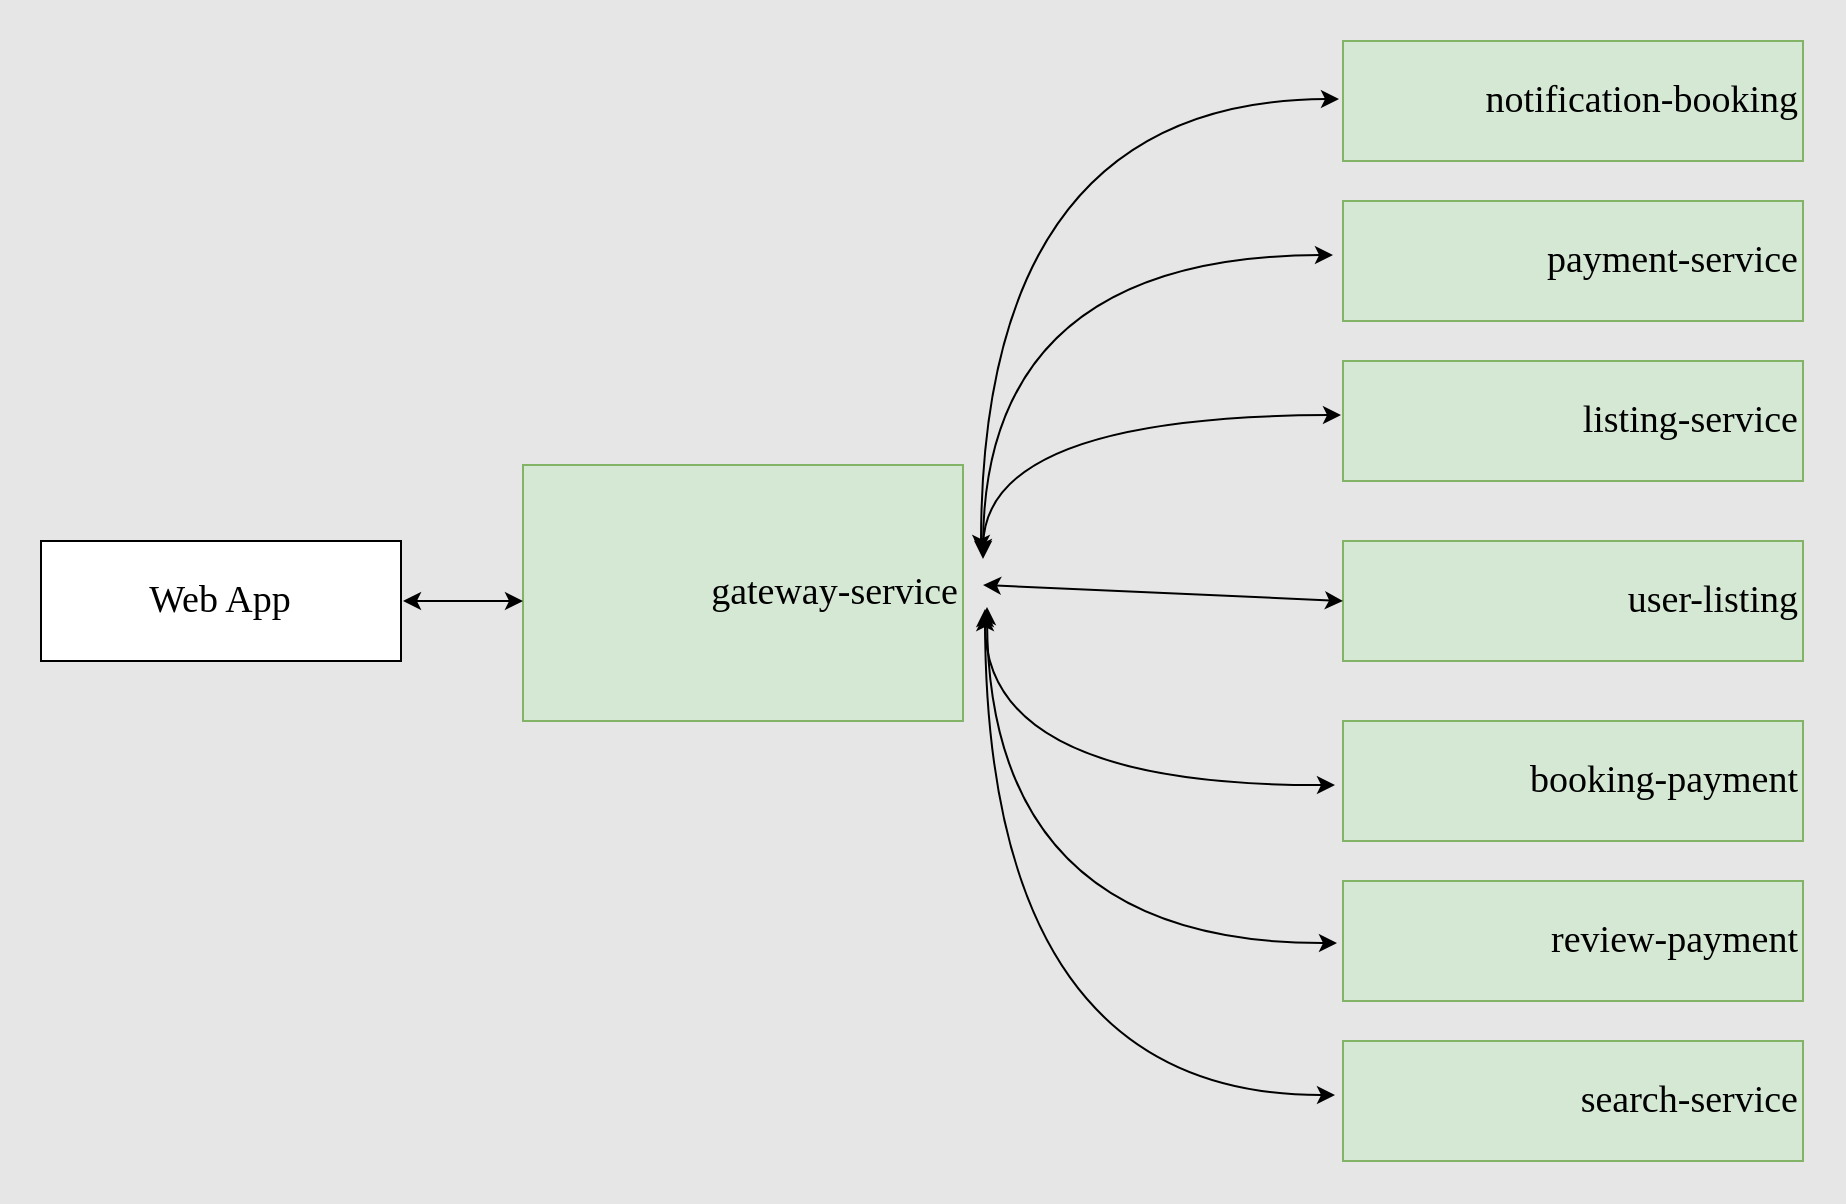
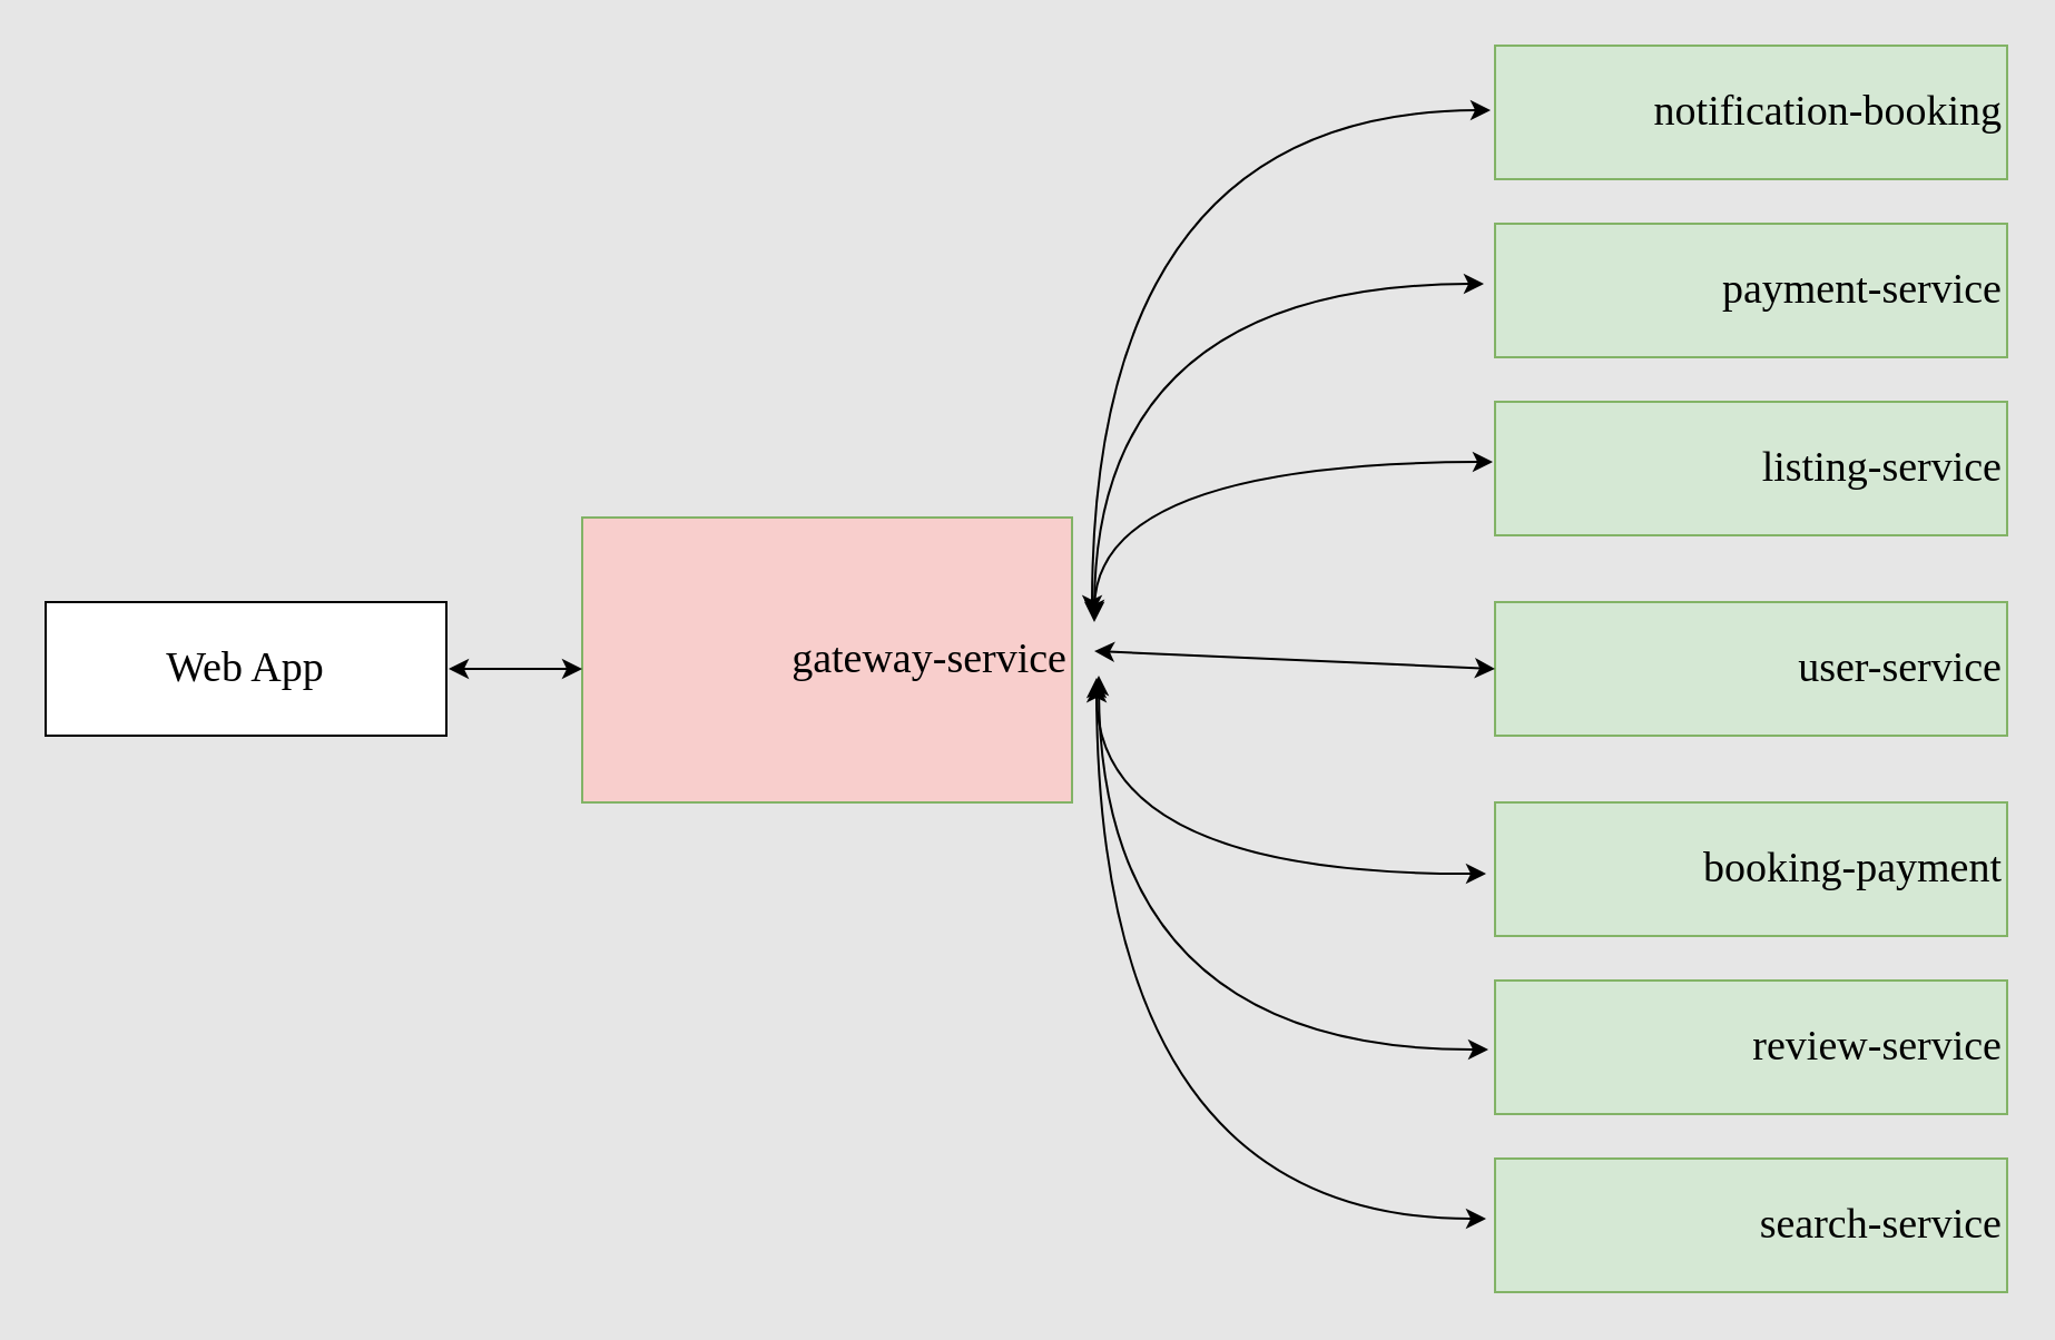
  <mxCell id="0" />
  <mxCell id="1" parent="0" />
  <mxCell id="2" value="" style="group" vertex="1" connectable="0" parent="1"><mxGeometry x="20" y="230" width="180" height="100" as="geometry" /></mxCell>
  <mxCell id="3" value="" style="shape=image;verticalLabelPosition=bottom;labelBackgroundColor=default;verticalAlign=top;aspect=fixed;imageAspect=0;image=https://static-00.iconduck.com/assets.00/next-js-icon-2048x2048-5dqjgeku.png;" vertex="1" parent="2"><mxGeometry width="30" height="30" as="geometry" /></mxCell>
  <mxCell id="4" value="" style="shape=image;verticalLabelPosition=bottom;labelBackgroundColor=default;verticalAlign=top;aspect=fixed;imageAspect=0;image=https://static-00.iconduck.com/assets.00/typescript-icon-icon-2048x2048-2rhh1z66.png;" vertex="1" parent="2"><mxGeometry x="40" width="30" height="30" as="geometry" /></mxCell>
  <mxCell id="5" value="Web App" style="rounded=0;whiteSpace=wrap;html=1;fontSize=19;fontFamily=Verdana;fontStyle=0;labelPosition=center;verticalLabelPosition=middle;align=center;verticalAlign=middle;" vertex="1" parent="2"><mxGeometry y="40" width="180" height="60" as="geometry" /></mxCell>
  <mxCell id="6" value="" style="shape=image;verticalLabelPosition=bottom;labelBackgroundColor=default;verticalAlign=top;aspect=fixed;imageAspect=0;image=https://cdn4.iconfinder.com/data/icons/logos-and-brands/512/97_Docker_logo_logos-512.png;" vertex="1" parent="2"><mxGeometry x="79" y="-9" width="42" height="42" as="geometry" /></mxCell>
  <mxCell id="7" value="" style="group" vertex="1" connectable="0" parent="1"><mxGeometry x="261" y="300" width="220" height="60" as="geometry" /></mxCell>
- <mxCell id="8" value="gateway-service" style="rounded=0;whiteSpace=wrap;html=1;fontSize=19;fontFamily=Verdana;fontStyle=0;labelPosition=center;verticalLabelPosition=middle;align=right;verticalAlign=middle;fillColor=#d5e8d4;strokeColor=#82b366;" vertex="1" parent="7"><mxGeometry y="-68" width="220" height="128" as="geometry" /></mxCell>
+ <mxCell id="8" value="gateway-service" style="rounded=0;whiteSpace=wrap;html=1;fontSize=19;fontFamily=Verdana;fontStyle=0;labelPosition=center;verticalLabelPosition=middle;align=right;verticalAlign=middle;fillColor=#f8cecc;strokeColor=#82b366;" vertex="1" parent="7"><mxGeometry y="-68" width="220" height="128" as="geometry" /></mxCell>
  <mxCell id="9" value="" style="shape=image;verticalLabelPosition=bottom;labelBackgroundColor=default;verticalAlign=top;aspect=fixed;imageAspect=0;image=https://static-00.iconduck.com/assets.00/node-js-icon-454x512-nztofx17.png;" vertex="1" parent="7"><mxGeometry x="10" y="-25" width="37.24" height="42" as="geometry" /></mxCell>
  <mxCell id="10" value="" style="endArrow=classic;startArrow=classic;html=1;rounded=0;" edge="1" parent="1"><mxGeometry width="50" height="50" relative="1" as="geometry"><mxPoint x="201" y="300" as="sourcePoint" /><mxPoint x="261" y="300" as="targetPoint" /></mxGeometry></mxCell>
  <mxCell id="11" value="" style="group" vertex="1" connectable="0" parent="1"><mxGeometry x="671" y="270" width="230" height="60" as="geometry" /></mxCell>
- <mxCell id="12" value="user-listing" style="rounded=0;whiteSpace=wrap;html=1;fontSize=19;fontFamily=Verdana;fontStyle=0;labelPosition=center;verticalLabelPosition=middle;align=right;verticalAlign=middle;fillColor=#d5e8d4;strokeColor=#82b366;" vertex="1" parent="11"><mxGeometry width="230" height="60" as="geometry" /></mxCell>
+ <mxCell id="12" value="user-service" style="rounded=0;whiteSpace=wrap;html=1;fontSize=19;fontFamily=Verdana;fontStyle=0;labelPosition=center;verticalLabelPosition=middle;align=right;verticalAlign=middle;fillColor=#d5e8d4;strokeColor=#82b366;" vertex="1" parent="11"><mxGeometry width="230" height="60" as="geometry" /></mxCell>
  <mxCell id="13" value="" style="shape=image;verticalLabelPosition=bottom;labelBackgroundColor=default;verticalAlign=top;aspect=fixed;imageAspect=0;image=https://static-00.iconduck.com/assets.00/node-js-icon-454x512-nztofx17.png;" vertex="1" parent="11"><mxGeometry x="10.455" y="10" width="37.24" height="42" as="geometry" /></mxCell>
  <mxCell id="14" value="" style="group" vertex="1" connectable="0" parent="1"><mxGeometry x="671" y="180" width="230" height="60" as="geometry" /></mxCell>
  <mxCell id="15" value="listing-service" style="rounded=0;whiteSpace=wrap;html=1;fontSize=19;fontFamily=Verdana;fontStyle=0;labelPosition=center;verticalLabelPosition=middle;align=right;verticalAlign=middle;fillColor=#d5e8d4;strokeColor=#82b366;" vertex="1" parent="14"><mxGeometry width="230" height="60" as="geometry" /></mxCell>
  <mxCell id="16" value="" style="shape=image;verticalLabelPosition=bottom;labelBackgroundColor=default;verticalAlign=top;aspect=fixed;imageAspect=0;image=https://static-00.iconduck.com/assets.00/node-js-icon-454x512-nztofx17.png;" vertex="1" parent="14"><mxGeometry x="10.455" y="10" width="37.24" height="42" as="geometry" /></mxCell>
  <mxCell id="17" value="" style="group" vertex="1" connectable="0" parent="1"><mxGeometry x="671" y="360" width="230" height="60" as="geometry" /></mxCell>
  <mxCell id="18" value="booking-payment" style="rounded=0;whiteSpace=wrap;html=1;fontSize=19;fontFamily=Verdana;fontStyle=0;labelPosition=center;verticalLabelPosition=middle;align=right;verticalAlign=middle;fillColor=#d5e8d4;strokeColor=#82b366;" vertex="1" parent="17"><mxGeometry width="230" height="60" as="geometry" /></mxCell>
  <mxCell id="19" value="" style="shape=image;verticalLabelPosition=bottom;labelBackgroundColor=default;verticalAlign=top;aspect=fixed;imageAspect=0;image=https://static-00.iconduck.com/assets.00/node-js-icon-454x512-nztofx17.png;" vertex="1" parent="17"><mxGeometry x="10" y="10" width="37.24" height="42" as="geometry" /></mxCell>
  <mxCell id="20" value="" style="group" vertex="1" connectable="0" parent="1"><mxGeometry x="671" y="100" width="230" height="60" as="geometry" /></mxCell>
  <mxCell id="21" value="payment-service" style="rounded=0;whiteSpace=wrap;html=1;fontSize=19;fontFamily=Verdana;fontStyle=0;labelPosition=center;verticalLabelPosition=middle;align=right;verticalAlign=middle;fillColor=#d5e8d4;strokeColor=#82b366;" vertex="1" parent="20"><mxGeometry width="230" height="60" as="geometry" /></mxCell>
  <mxCell id="22" value="" style="shape=image;verticalLabelPosition=bottom;labelBackgroundColor=default;verticalAlign=top;aspect=fixed;imageAspect=0;image=https://static-00.iconduck.com/assets.00/node-js-icon-454x512-nztofx17.png;" vertex="1" parent="20"><mxGeometry x="10.455" y="10" width="37.24" height="42" as="geometry" /></mxCell>
  <mxCell id="23" value="" style="group" vertex="1" connectable="0" parent="1"><mxGeometry x="671" y="440" width="230" height="60" as="geometry" /></mxCell>
- <mxCell id="24" value="review-payment" style="rounded=0;whiteSpace=wrap;html=1;fontSize=19;fontFamily=Verdana;fontStyle=0;labelPosition=center;verticalLabelPosition=middle;align=right;verticalAlign=middle;fillColor=#d5e8d4;strokeColor=#82b366;" vertex="1" parent="23"><mxGeometry width="230" height="60" as="geometry" /></mxCell>
+ <mxCell id="24" value="review-service" style="rounded=0;whiteSpace=wrap;html=1;fontSize=19;fontFamily=Verdana;fontStyle=0;labelPosition=center;verticalLabelPosition=middle;align=right;verticalAlign=middle;fillColor=#d5e8d4;strokeColor=#82b366;" vertex="1" parent="23"><mxGeometry width="230" height="60" as="geometry" /></mxCell>
  <mxCell id="25" value="" style="shape=image;verticalLabelPosition=bottom;labelBackgroundColor=default;verticalAlign=top;aspect=fixed;imageAspect=0;image=https://static-00.iconduck.com/assets.00/node-js-icon-454x512-nztofx17.png;" vertex="1" parent="23"><mxGeometry x="10.455" y="10" width="37.24" height="42" as="geometry" /></mxCell>
  <mxCell id="26" value="" style="group" vertex="1" connectable="0" parent="1"><mxGeometry x="671" y="20" width="230" height="60" as="geometry" /></mxCell>
  <mxCell id="27" value="notification-booking" style="rounded=0;whiteSpace=wrap;html=1;fontSize=19;fontFamily=Verdana;fontStyle=0;labelPosition=center;verticalLabelPosition=middle;align=right;verticalAlign=middle;fillColor=#d5e8d4;strokeColor=#82b366;" vertex="1" parent="26"><mxGeometry width="230" height="60" as="geometry" /></mxCell>
  <mxCell id="28" value="" style="shape=image;verticalLabelPosition=bottom;labelBackgroundColor=default;verticalAlign=top;aspect=fixed;imageAspect=0;image=https://static-00.iconduck.com/assets.00/node-js-icon-454x512-nztofx17.png;" vertex="1" parent="26"><mxGeometry x="10.455" y="10" width="37.24" height="42" as="geometry" /></mxCell>
  <mxCell id="29" value="" style="group" vertex="1" connectable="0" parent="1"><mxGeometry x="671" y="520" width="230" height="60" as="geometry" /></mxCell>
  <mxCell id="30" value="search-service" style="rounded=0;whiteSpace=wrap;html=1;fontSize=19;fontFamily=Verdana;fontStyle=0;labelPosition=center;verticalLabelPosition=middle;align=right;verticalAlign=middle;fillColor=#d5e8d4;strokeColor=#82b366;" vertex="1" parent="29"><mxGeometry width="230" height="60" as="geometry" /></mxCell>
  <mxCell id="31" value="" style="shape=image;verticalLabelPosition=bottom;labelBackgroundColor=default;verticalAlign=top;aspect=fixed;imageAspect=0;image=https://static-00.iconduck.com/assets.00/node-js-icon-454x512-nztofx17.png;" vertex="1" parent="29"><mxGeometry x="10" y="10" width="37.24" height="42" as="geometry" /></mxCell>
  <mxCell id="32" value="" style="endArrow=classic;startArrow=classic;html=1;rounded=0;entryX=0;entryY=0.5;entryDx=0;entryDy=0;" edge="1" parent="1" target="12"><mxGeometry width="50" height="50" relative="1" as="geometry"><mxPoint x="491" y="292" as="sourcePoint" /><mxPoint x="681" y="220" as="targetPoint" /></mxGeometry></mxCell>
  <mxCell id="33" value="" style="endArrow=classic;startArrow=classic;html=1;rounded=0;edgeStyle=orthogonalEdgeStyle;curved=1;" edge="1" parent="1"><mxGeometry width="50" height="50" relative="1" as="geometry"><mxPoint x="667" y="547" as="sourcePoint" /><mxPoint x="492" y="304" as="targetPoint" /></mxGeometry></mxCell>
  <mxCell id="34" value="" style="endArrow=classic;startArrow=classic;html=1;rounded=0;edgeStyle=orthogonalEdgeStyle;curved=1;" edge="1" parent="1"><mxGeometry width="50" height="50" relative="1" as="geometry"><mxPoint x="668" y="471" as="sourcePoint" /><mxPoint x="493" y="303" as="targetPoint" /></mxGeometry></mxCell>
  <mxCell id="35" value="" style="endArrow=classic;startArrow=classic;html=1;rounded=0;edgeStyle=orthogonalEdgeStyle;curved=1;" edge="1" parent="1"><mxGeometry width="50" height="50" relative="1" as="geometry"><mxPoint x="667" y="392" as="sourcePoint" /><mxPoint x="492" y="306" as="targetPoint" /></mxGeometry></mxCell>
  <mxCell id="36" value="" style="endArrow=classic;startArrow=classic;html=1;rounded=0;edgeStyle=orthogonalEdgeStyle;curved=1;" edge="1" parent="1"><mxGeometry width="50" height="50" relative="1" as="geometry"><mxPoint x="670" y="207" as="sourcePoint" /><mxPoint x="491" y="279" as="targetPoint" /></mxGeometry></mxCell>
  <mxCell id="37" value="" style="endArrow=classic;startArrow=classic;html=1;rounded=0;edgeStyle=orthogonalEdgeStyle;curved=1;" edge="1" parent="1"><mxGeometry width="50" height="50" relative="1" as="geometry"><mxPoint x="666" y="127" as="sourcePoint" /><mxPoint x="491" y="278" as="targetPoint" /></mxGeometry></mxCell>
  <mxCell id="38" value="" style="endArrow=classic;startArrow=classic;html=1;rounded=0;edgeStyle=orthogonalEdgeStyle;curved=1;" edge="1" parent="1"><mxGeometry width="50" height="50" relative="1" as="geometry"><mxPoint x="669" y="49" as="sourcePoint" /><mxPoint x="490" y="276" as="targetPoint" /></mxGeometry></mxCell>
